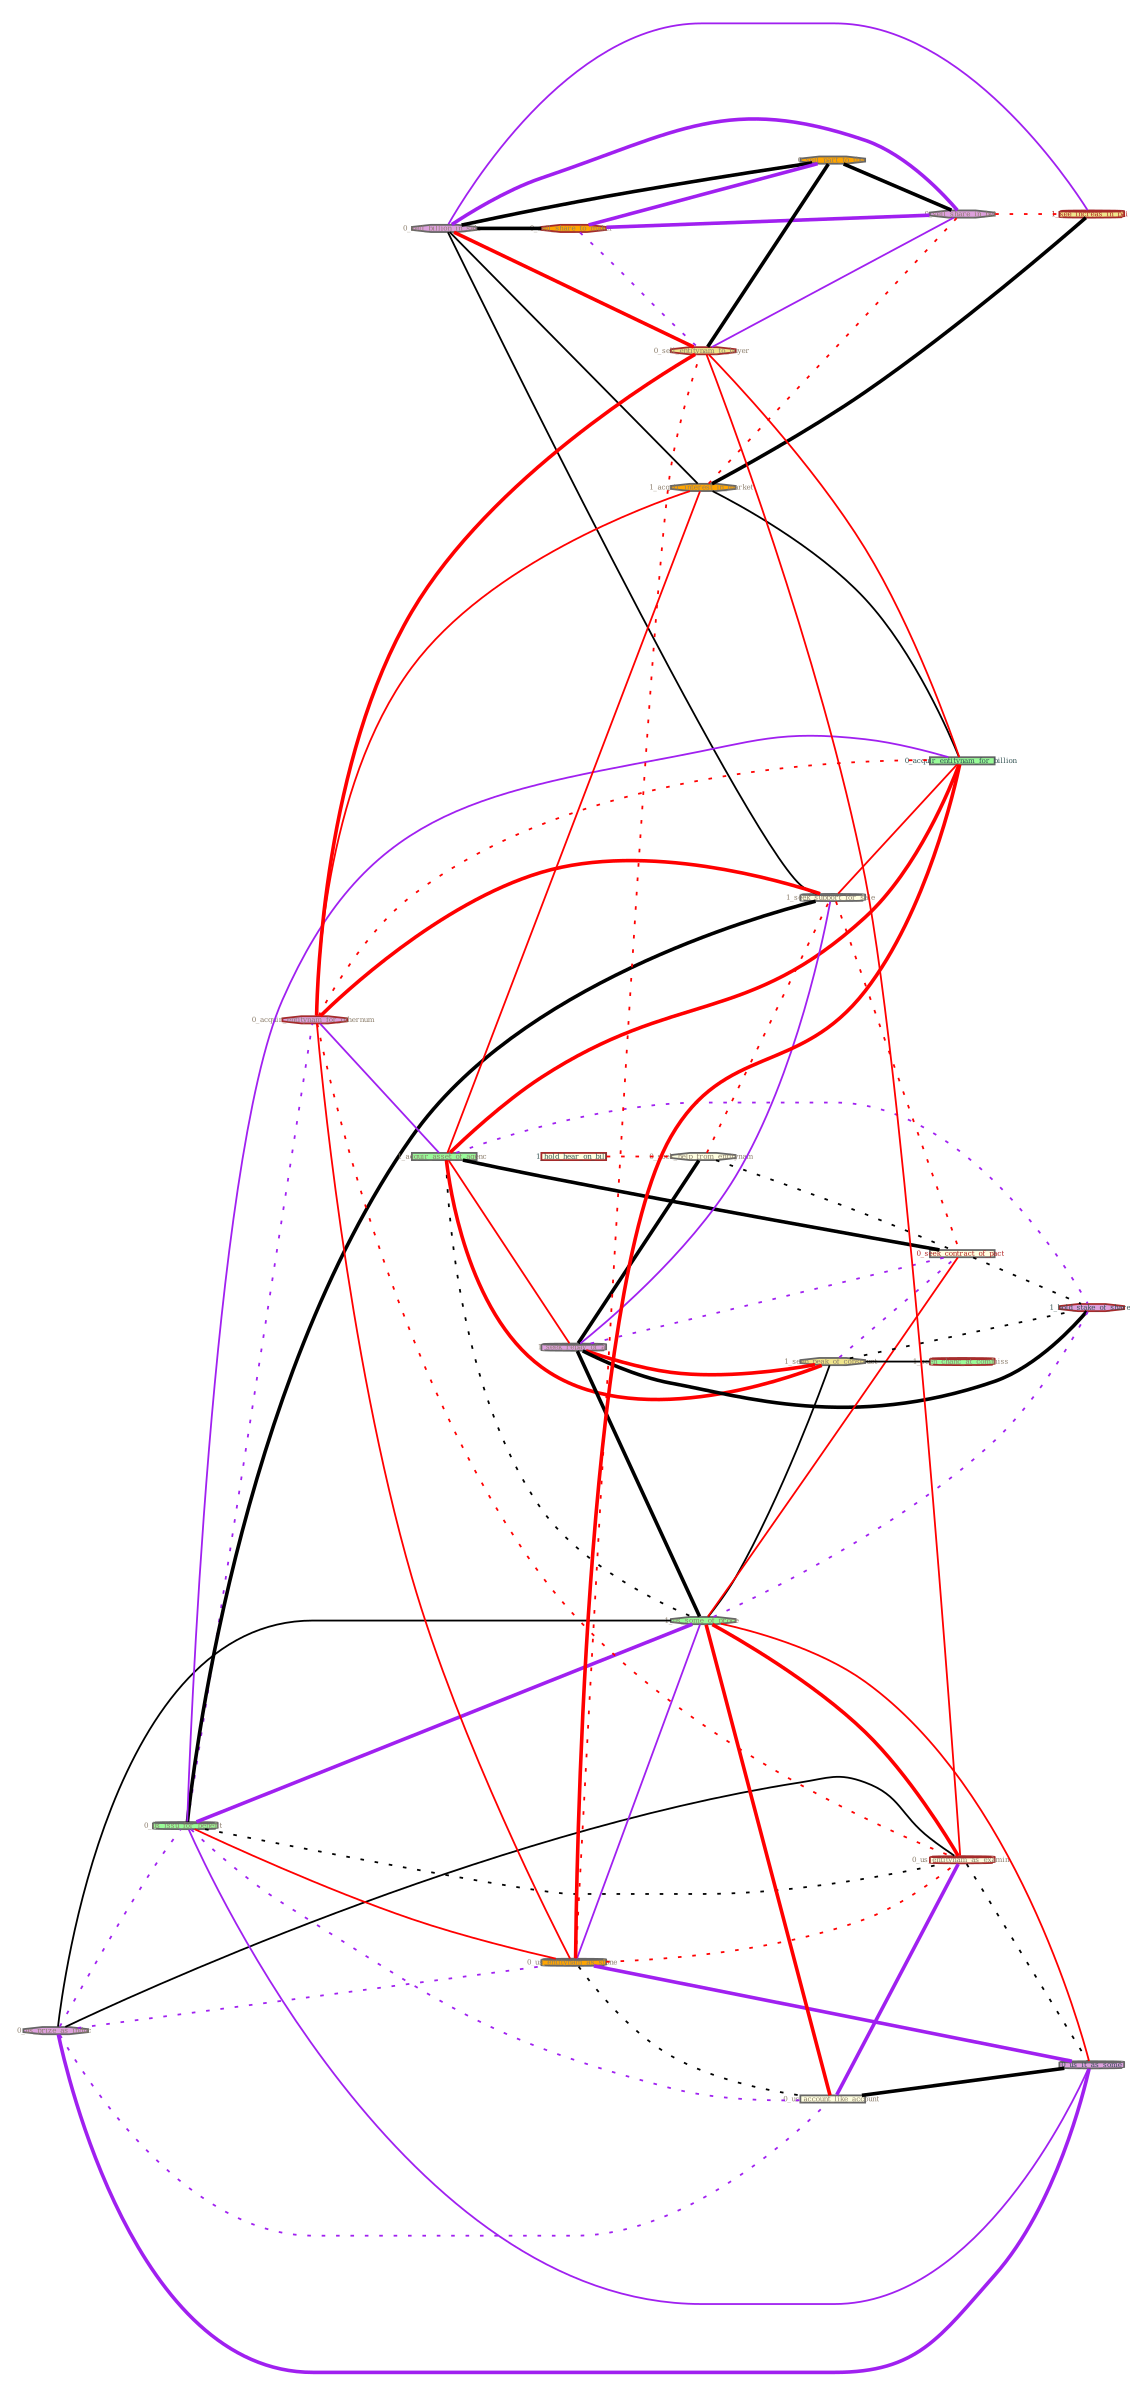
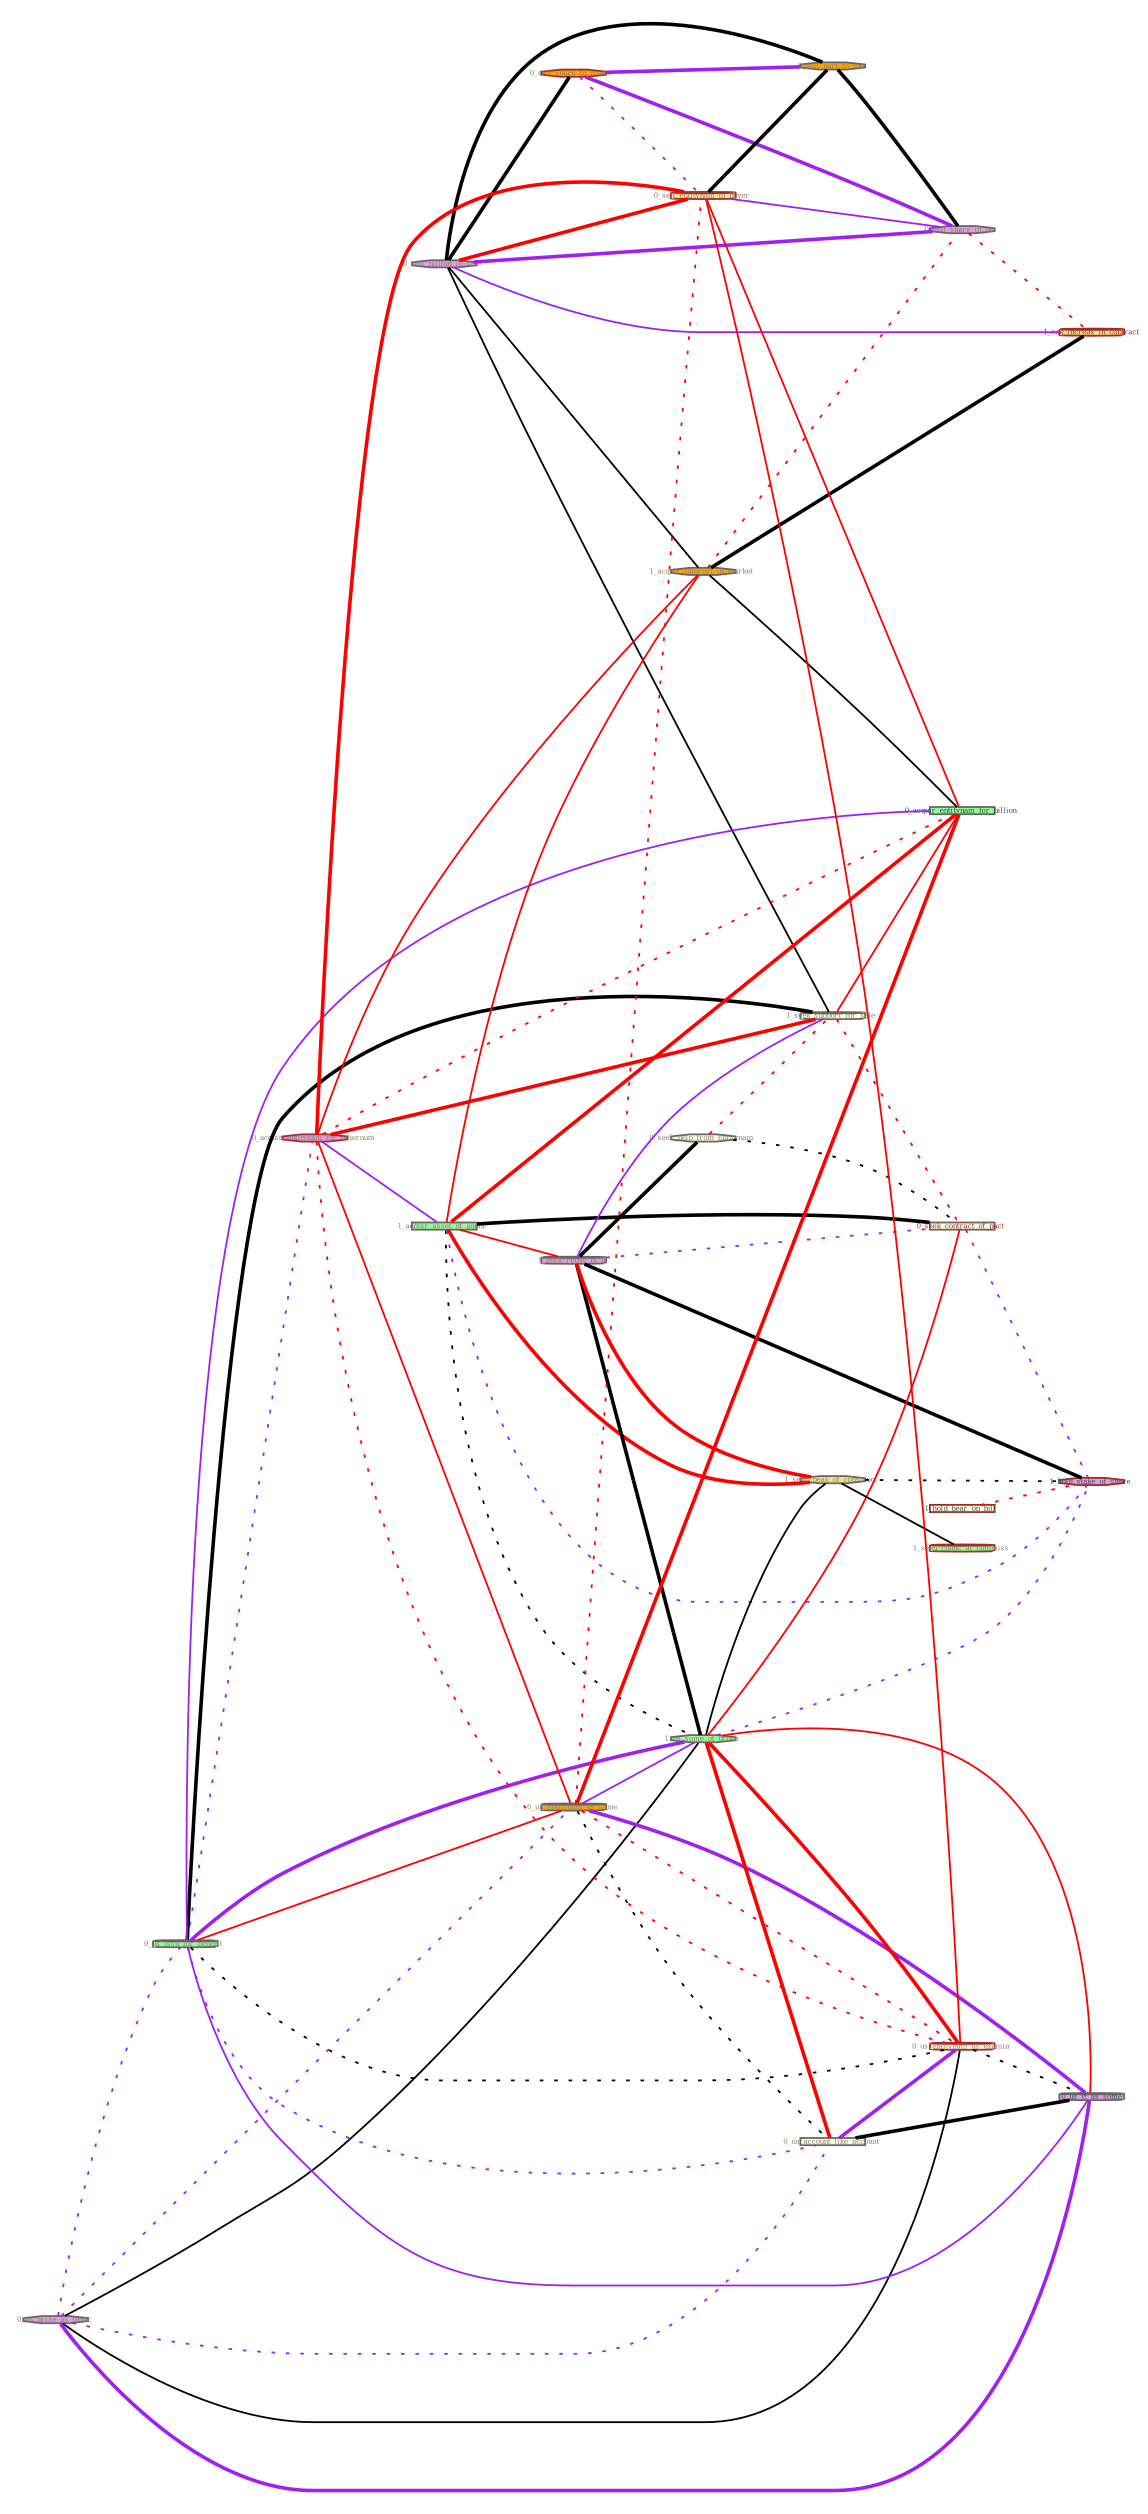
  graph {
    rankdir=LR
    node [color=gray40 fillcolor=plum fixedsize=true fontcolor="#8b7d6b" fontsize=4 shape=octagon style=filled]
    edge [color=red style=bold w=1]
    "0_sell_billion_in_sale " [height=.06 width=.5]
    "0_us_prize_as_induc " [height=.06 width=.5]
    "0_us_issu_for_benefit " [fillcolor=palegreen height=.06 shape=cylinder width=.5]
    "0_acquir_entitynam_for_othernum " [color=brown height=.06 width=.5]
    "1_acquir_asset_of_agenc " [fillcolor=palegreen height=.06 shape=box width=.5]
    "1_seek_repay_of_a " [height=.06 shape=cylinder width=.5]
    "0_seek_help_from_entitynam " [fillcolor=lightyellow height=.06 width=.5]
    "1_acquir_interest_in_market " [fillcolor=orange height=.06 width=.5]
    "0_us_entitynam_as_stone " [fillcolor=orange height=.06 shape=cylinder width=.5]
    "1_us_some_of_proce " [fillcolor=palegreen height=.06 width=.5]
    "0_us_account_like_account " [fillcolor=lightyellow height=.06 shape=box width=.5]
    "1_seen_peak_of_construct " [fillcolor=khaki height=.06 width=.5]
    "0_sell_share_to_maker " [color=brown fillcolor=orange height=.06 width=.5]
    "1_seek_support_for_sale " [fillcolor=lightyellow height=.06 shape=cylinder width=.5]
-   "0_sell_entitynam_to_buyer " [color=brown fillcolor=khaki height=.06 width=.5]
+   "0_sell_entitynam_to_buyer " [color=brown fillcolor=khaki height=.06 shape=cylinder width=.5]
    "0_sell_part_to_the " [fillcolor=orange height=.06 width=.5]
    "0_sell_share_in_bet " [height=.06 width=.5]
    "0_us_entitynam_as_examin " [color=brown fillcolor=lightyellow height=.06 shape=cylinder width=.5]
    "1_seen_chanc_at_commiss " [color=brown fillcolor=palegreen height=.06 shape=cylinder width=.5]
    "0_seek_contract_of_pact " [fillcolor=lightyellow fontcolor="#b22222" height=.06 shape=box width=.5]
-   "1_see_increas_in_pai " [color=brown fillcolor=khaki fontcolor="#b22222" height=.06 shape=cylinder width=.5]
+   "1_see_increas_in_pai " [color=brown fillcolor=khaki fontcolor="#b22222" height=.06 shape=cylinder width=.5 label="1_see_increas_in_contract"]
    n22 [fontcolor="#2f4f4f" height=.06 label="0_us_it_as_some" shape=cylinder width=.5]
    "0_acquir_entitynam_for_billion " [fillcolor=palegreen fontcolor="#2f4f4f" height=.06 shape=box width=.5]
    "1_hold_stake_of_share " [color=brown fontcolor="#2f4f4f" height=.06 width=.5]
    "1_hold_hear_on_bill " [color=brown fillcolor=lightyellow fontcolor="#2f4f4f" height=.06 shape=box width=.5]
    subgraph sub_1 {
      "0_sell_billion_in_sale "
      "0_us_prize_as_induc "
      "0_us_issu_for_benefit "
      "0_acquir_entitynam_for_othernum "
      "1_acquir_asset_of_agenc "
      "1_seek_repay_of_a "
      "0_seek_help_from_entitynam "
      "1_acquir_interest_in_market "
      "0_us_entitynam_as_stone "
      "1_us_some_of_proce "
      "0_us_account_like_account "
      "1_seen_peak_of_construct "
      "0_sell_share_to_maker "
      "1_seek_support_for_sale "
      "0_sell_entitynam_to_buyer "
      "0_sell_part_to_the "
      "0_sell_share_in_bet "
      "0_us_entitynam_as_examin "
      "1_seen_chanc_at_commiss "
    }
    subgraph sub_2 {
      "0_seek_contract_of_pact "
      "1_see_increas_in_pai "
    }
    "0_sell_billion_in_sale " -- "1_acquir_interest_in_market " [color=black style=solid]
    "0_sell_billion_in_sale " -- "0_sell_share_to_maker " [color=black]
    "0_sell_billion_in_sale " -- "1_seek_support_for_sale " [color=black style=solid]
    "0_sell_billion_in_sale " -- "0_sell_entitynam_to_buyer "
    "0_sell_billion_in_sale " -- "0_sell_part_to_the " [color=black]
    "0_sell_billion_in_sale " -- "0_sell_share_in_bet " [color=purple w=2]
    "0_sell_billion_in_sale " -- "1_see_increas_in_pai " [color=purple style=solid]
    "0_us_prize_as_induc " -- "0_us_issu_for_benefit " [color=purple style=dotted]
    "0_us_prize_as_induc " -- "0_us_entitynam_as_stone " [color=purple style=dotted w=2]
    "0_us_prize_as_induc " -- "1_us_some_of_proce " [color=black style=solid]
    "0_us_prize_as_induc " -- "0_us_account_like_account " [color=purple style=dotted]
    "0_us_prize_as_induc " -- "0_us_entitynam_as_examin " [color=black style=solid w=2]
    "0_us_prize_as_induc " -- n22 [color=purple w=2]
    "0_us_issu_for_benefit " -- "0_acquir_entitynam_for_othernum " [color=purple style=dotted]
    "0_us_issu_for_benefit " -- "0_us_entitynam_as_stone " [style=solid]
    "0_us_issu_for_benefit " -- "1_us_some_of_proce " [color=purple]
    "0_us_issu_for_benefit " -- "0_us_account_like_account " [color=purple style=dotted]
    "0_us_issu_for_benefit " -- "1_seek_support_for_sale " [color=black]
    "0_us_issu_for_benefit " -- "0_us_entitynam_as_examin " [color=black style=dotted]
    "0_us_issu_for_benefit " -- n22 [color=purple style=solid]
    "0_us_issu_for_benefit " -- "0_acquir_entitynam_for_billion " [color=purple style=solid]
    "0_acquir_entitynam_for_othernum " -- "1_acquir_asset_of_agenc " [color=purple style=solid]
    "0_acquir_entitynam_for_othernum " -- "1_acquir_interest_in_market " [style=solid]
    "0_acquir_entitynam_for_othernum " -- "0_us_entitynam_as_stone " [style=solid]
    "0_acquir_entitynam_for_othernum " -- "1_seek_support_for_sale "
    "0_acquir_entitynam_for_othernum " -- "0_sell_entitynam_to_buyer "
    "0_acquir_entitynam_for_othernum " -- "0_us_entitynam_as_examin " [style=dotted]
    "0_acquir_entitynam_for_othernum " -- "0_acquir_entitynam_for_billion " [style=dotted w=3]
    "1_acquir_asset_of_agenc " -- "1_seek_repay_of_a " [style=solid]
    "1_acquir_asset_of_agenc " -- "1_acquir_interest_in_market " [style=solid]
    "1_acquir_asset_of_agenc " -- "1_us_some_of_proce " [color=black style=dotted]
    "1_acquir_asset_of_agenc " -- "1_seen_peak_of_construct "
    "1_acquir_asset_of_agenc " -- "0_seek_contract_of_pact " [color=black]
    "1_acquir_asset_of_agenc " -- "0_acquir_entitynam_for_billion "
    "1_acquir_asset_of_agenc " -- "1_hold_stake_of_share " [color=purple style=dotted]
    "1_seek_repay_of_a " -- "0_seek_help_from_entitynam " [color=black]
    "1_seek_repay_of_a " -- "1_us_some_of_proce " [color=black]
    "1_seek_repay_of_a " -- "1_seen_peak_of_construct "
    "1_seek_repay_of_a " -- "1_seek_support_for_sale " [color=purple style=solid]
    "1_seek_repay_of_a " -- "0_seek_contract_of_pact " [color=purple style=dotted w=2]
    "1_seek_repay_of_a " -- "1_hold_stake_of_share " [color=black]
    "0_seek_help_from_entitynam " -- "1_seek_support_for_sale " [style=dotted]
    "0_seek_help_from_entitynam " -- "0_seek_contract_of_pact " [color=black style=dotted]
    "1_acquir_interest_in_market " -- "0_sell_share_in_bet " [style=dotted]
    "1_acquir_interest_in_market " -- "1_see_increas_in_pai " [color=black]
    "1_acquir_interest_in_market " -- "0_acquir_entitynam_for_billion " [color=black style=solid]
    "0_us_entitynam_as_stone " -- "1_us_some_of_proce " [color=purple style=solid]
    "0_us_entitynam_as_stone " -- "0_us_account_like_account " [color=black style=dotted]
    "0_us_entitynam_as_stone " -- "0_sell_entitynam_to_buyer " [style=dotted]
    "0_us_entitynam_as_stone " -- "0_us_entitynam_as_examin " [style=dotted w=3]
    "0_us_entitynam_as_stone " -- n22 [color=purple w=2]
    "0_us_entitynam_as_stone " -- "0_acquir_entitynam_for_billion "
    "1_us_some_of_proce " -- "0_us_account_like_account "
    "1_us_some_of_proce " -- "1_seen_peak_of_construct " [color=black style=solid]
    "1_us_some_of_proce " -- "0_us_entitynam_as_examin "
    "1_us_some_of_proce " -- "0_seek_contract_of_pact " [style=solid]
    "1_us_some_of_proce " -- n22 [style=solid]
    "1_us_some_of_proce " -- "1_hold_stake_of_share " [color=purple style=dotted]
    "0_us_account_like_account " -- "0_us_entitynam_as_examin " [color=purple]
    "0_us_account_like_account " -- n22 [color=black]
    "1_seen_peak_of_construct " -- "1_seen_chanc_at_commiss " [color=black style=solid]
-   "1_seen_peak_of_construct " -- "0_seek_contract_of_pact " [color=purple style=dotted]
    "1_seen_peak_of_construct " -- "1_hold_stake_of_share " [color=black style=dotted]
    "0_sell_share_to_maker " -- "0_sell_entitynam_to_buyer " [color=purple style=dotted w=2]
    "0_sell_share_to_maker " -- "0_sell_part_to_the " [color=purple w=2]
    "0_sell_share_to_maker " -- "0_sell_share_in_bet " [color=purple w=2]
    "1_seek_support_for_sale " -- "0_seek_contract_of_pact " [style=dotted]
    "1_seek_support_for_sale " -- "0_acquir_entitynam_for_billion " [style=solid]
    "0_sell_entitynam_to_buyer " -- "0_sell_part_to_the " [color=black w=2]
    "0_sell_entitynam_to_buyer " -- "0_sell_share_in_bet " [color=purple style=solid]
    "0_sell_entitynam_to_buyer " -- "0_us_entitynam_as_examin " [style=solid]
    "0_sell_entitynam_to_buyer " -- "0_acquir_entitynam_for_billion " [style=solid]
    "0_sell_part_to_the " -- "0_sell_share_in_bet " [color=black]
    "0_sell_share_in_bet " -- "1_see_increas_in_pai " [style=dotted]
    "0_us_entitynam_as_examin " -- n22 [color=black style=dotted w=2]
-   "0_seek_contract_of_pact " -- "1_hold_stake_of_share " [color=black style=dotted]
-   "1_hold_hear_on_bill " -- "0_seek_help_from_entitynam " [style=dotted]
+   "0_seek_contract_of_pact " -- "1_hold_stake_of_share " [color=purple style=dotted]
+   "1_hold_hear_on_bill " -- "1_hold_stake_of_share " [style=dotted]
  }
